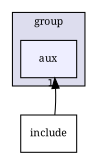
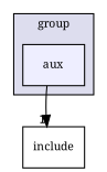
  digraph {
    compound=true
    fontname="Noto Serif"
    node [fontname="Noto Serif" fontsize=10 shape=box]
    n1 [fillcolor="#eeeeff" label=aux pencolor=black style=filled]
    n2 [label=include]
    subgraph cluster_1 {
      bgcolor="#ddddee"
      fontsize=10
      label=group
      pencolor=black
      n1
    }
-   n2 -> n1 [headlabel=1 labeldistance=1.5 labelfontname=Helvetica labelfontsize=10 fontname="Noto Serif"]
+   n1 -> n2 [headlabel=1 labeldistance=1.5 labelfontname=Helvetica labelfontsize=10 fontname="Noto Serif"]
  }
